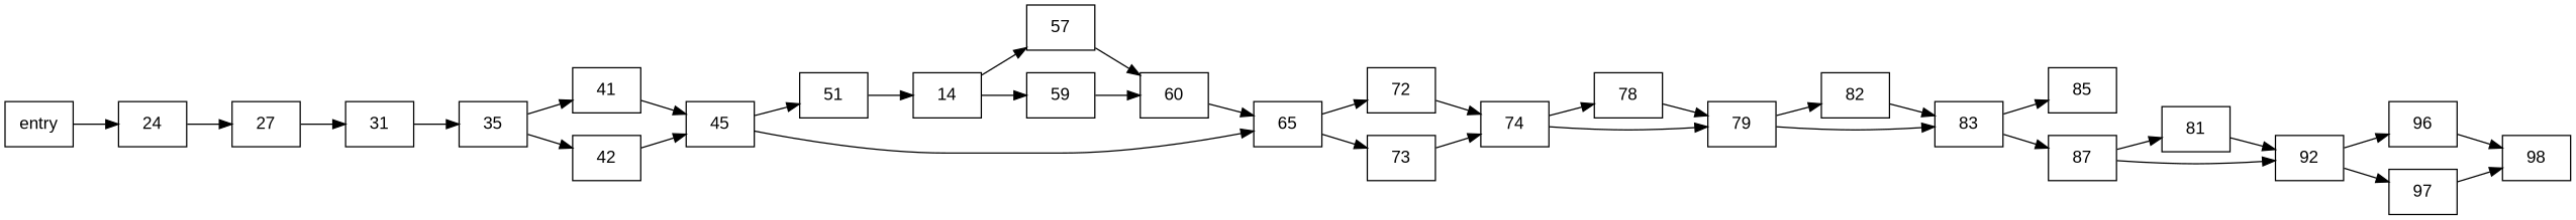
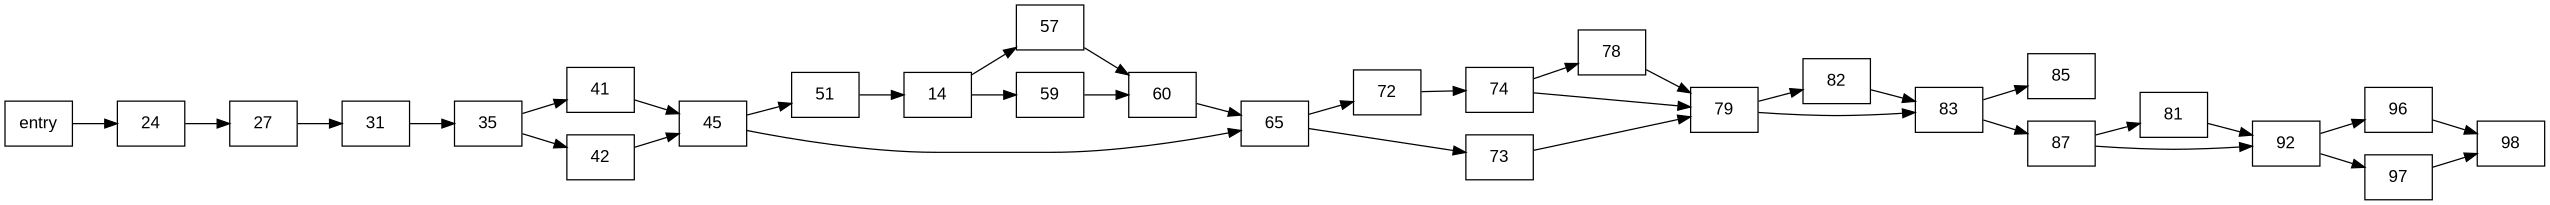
  digraph {
    fontname="Liberation Sans"
    rankdir=LR
    node [fontname="Liberation Sans" shape=rectangle]
    edge [fontname="Liberation Sans"]
    n1 [label=entry]
    n2 [label=24]
    n3 [label=27]
    n4 [label=31]
    n5 [label=35]
    n6 [label=41]
    n7 [label=42]
    n8 [label=45]
    n9 [label=51]
    n10 [label=65]
    n11 [label=14]
    n12 [label=72]
    n13 [label=73]
    n14 [label=57]
    n15 [label=59]
    n16 [label=60]
    n17 [label=74]
    n18 [label=78]
    n19 [label=79]
    n20 [label=82]
    n21 [label=83]
    n22 [label=85]
    n23 [label=87]
    n24 [label=81]
    n25 [label=92]
    n26 [label=96]
    n27 [label=97]
    n28 [label=98]
    n1 -> n2
    n2 -> n3
    n3 -> n4
    n4 -> n5
    n5 -> n6
    n5 -> n7
    n6 -> n8
    n7 -> n8
    n8 -> n9
    n8 -> n10
    n9 -> n11
    n10 -> n12
    n10 -> n13
    n11 -> n14
    n11 -> n15
    n12 -> n17
-   n13 -> n17
+   n13 -> n19
    n14 -> n16
    n15 -> n16
    n16 -> n10
    n17 -> n18
    n17 -> n19
    n18 -> n19
    n19 -> n20
    n19 -> n21
    n20 -> n21
    n21 -> n22
    n21 -> n23
    n23 -> n24
    n23 -> n25
    n24 -> n25
    n25 -> n26
    n25 -> n27
    n26 -> n28
    n27 -> n28
  }
